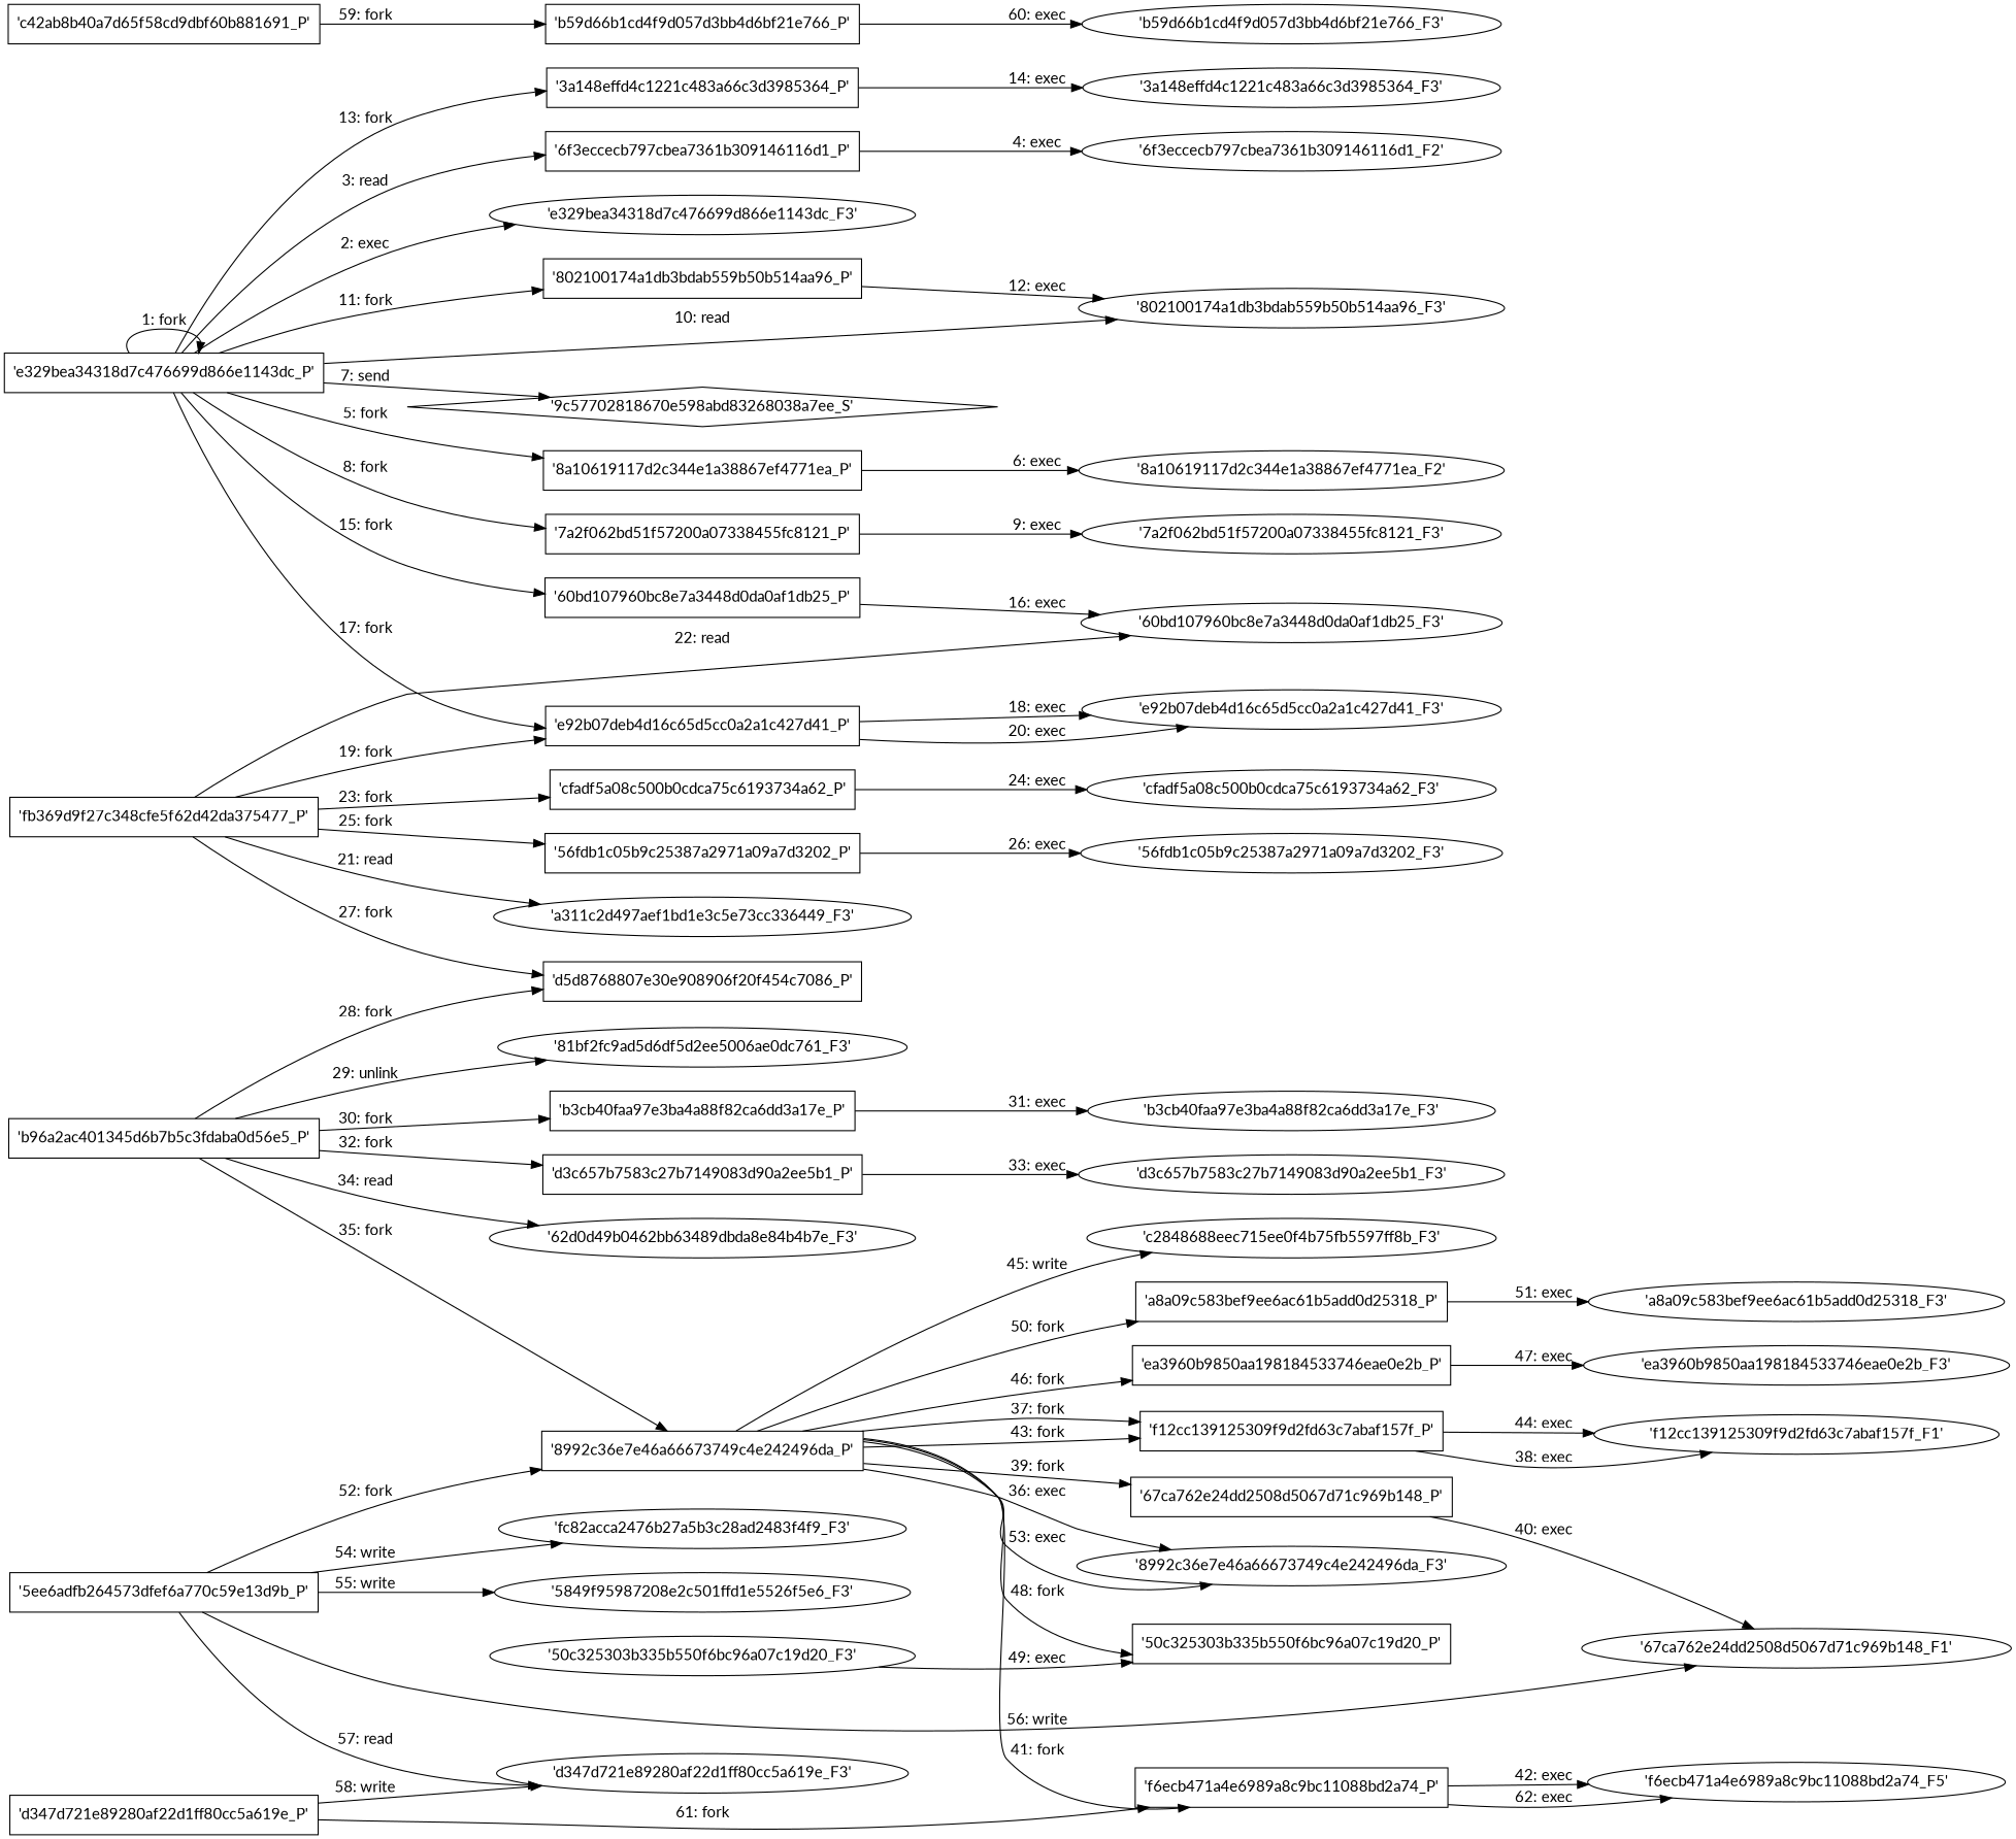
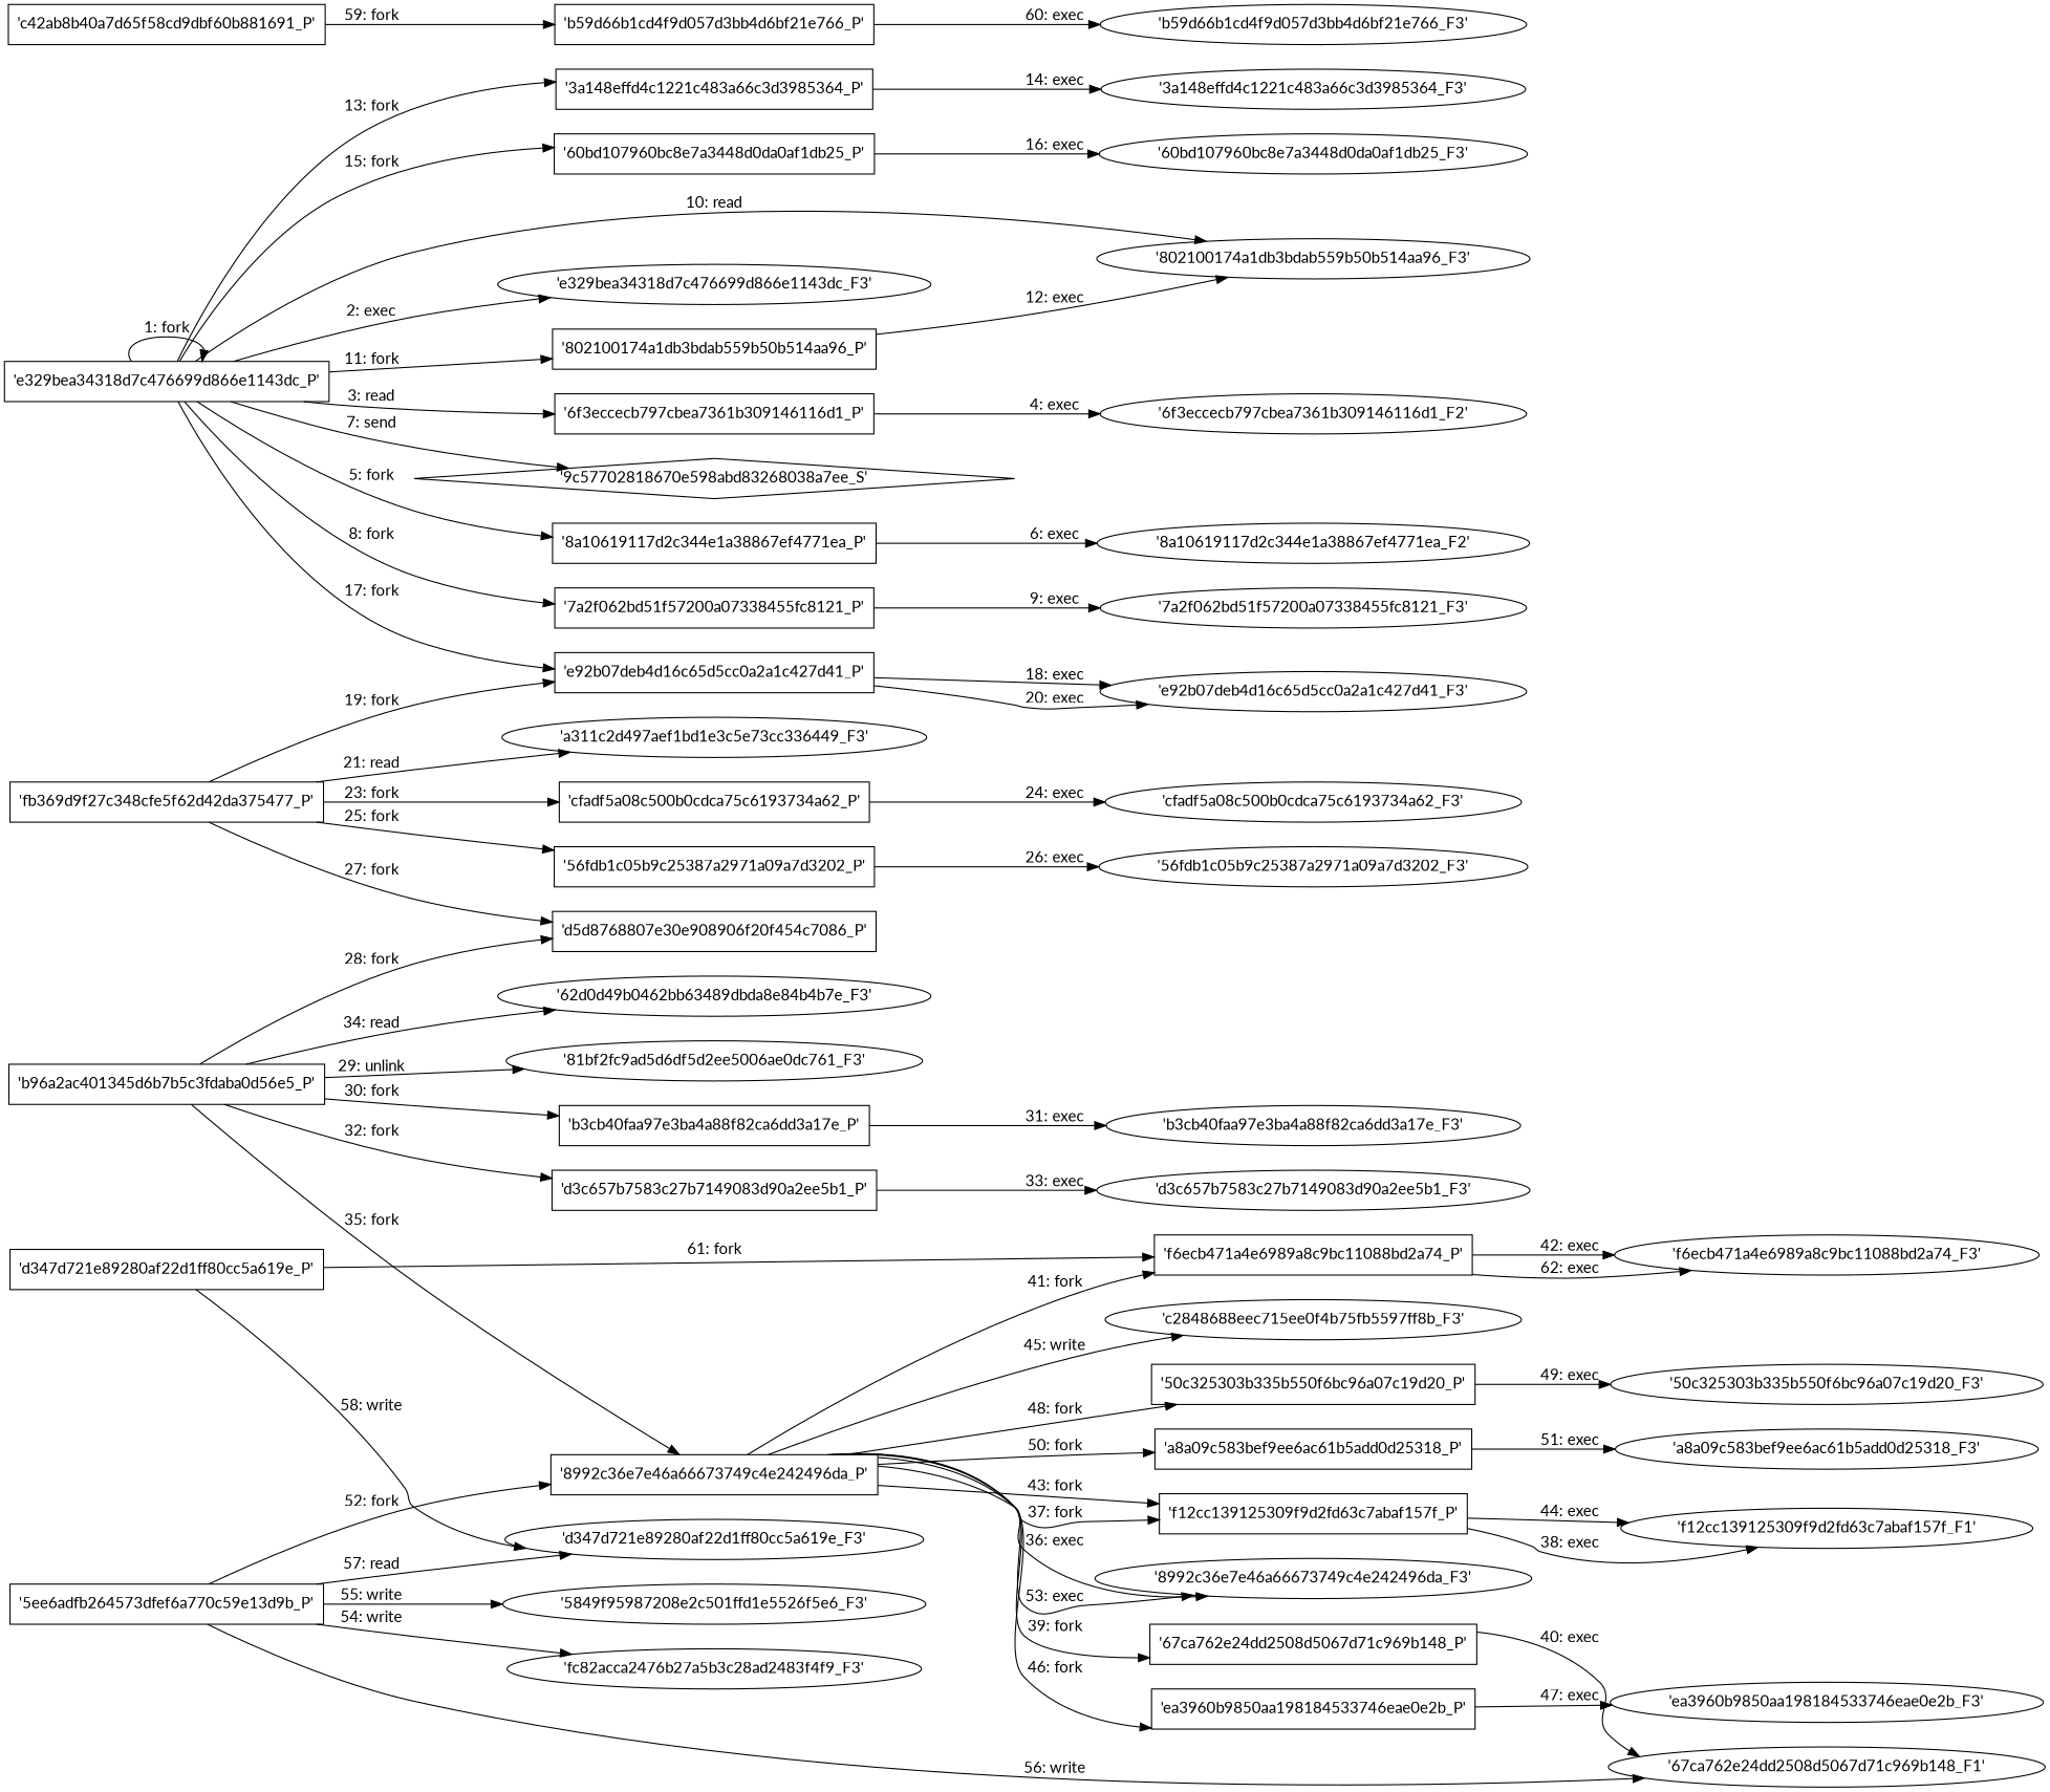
  digraph {
    engine=neato
    fixedsize=false
    fontname=Lato
    fontsize=10
    nodesep=0.3
    rankdir=LR
    ranksep=0
    splines=true
    node [fontname=Lato node_type=Process shape=ellipse]
    edge [fontname=Lato]
    "'e329bea34318d7c476699d866e1143dc_P'" [shape=box]
    "'e329bea34318d7c476699d866e1143dc_F3'" [node_type=File]
    "'6f3eccecb797cbea7361b309146116d1_P'" [shape=box]
    "'8a10619117d2c344e1a38867ef4771ea_P'" [shape=box]
    "'9c57702818670e598abd83268038a7ee_S'" [node_type=Socket shape=diamond]
    "'7a2f062bd51f57200a07338455fc8121_P'" [shape=box]
    "'802100174a1db3bdab559b50b514aa96_F3'" [node_type=File]
    "'802100174a1db3bdab559b50b514aa96_P'" [shape=box]
    "'3a148effd4c1221c483a66c3d3985364_P'" [shape=box]
    "'60bd107960bc8e7a3448d0da0af1db25_P'" [shape=box]
    "'e92b07deb4d16c65d5cc0a2a1c427d41_P'" [shape=box]
    "'6f3eccecb797cbea7361b309146116d1_F2'" [node_type=File]
    "'8a10619117d2c344e1a38867ef4771ea_F2'" [node_type=File]
    "'7a2f062bd51f57200a07338455fc8121_F3'" [node_type=File]
    "'3a148effd4c1221c483a66c3d3985364_F3'" [node_type=File]
    "'60bd107960bc8e7a3448d0da0af1db25_F3'" [node_type=file]
    "'e92b07deb4d16c65d5cc0a2a1c427d41_F3'" [node_type=File]
    "'fb369d9f27c348cfe5f62d42da375477_P'" [shape=box]
    "'a311c2d497aef1bd1e3c5e73cc336449_F3'" [node_type=file]
    "'cfadf5a08c500b0cdca75c6193734a62_P'" [shape=box]
    "'56fdb1c05b9c25387a2971a09a7d3202_P'" [shape=box]
    "'d5d8768807e30e908906f20f454c7086_P'" [shape=box]
    "'cfadf5a08c500b0cdca75c6193734a62_F3'" [node_type=File]
    "'56fdb1c05b9c25387a2971a09a7d3202_F3'" [node_type=File]
    "'b96a2ac401345d6b7b5c3fdaba0d56e5_P'" [shape=box]
    "'81bf2fc9ad5d6df5d2ee5006ae0dc761_F3'" [node_type=file]
    "'b3cb40faa97e3ba4a88f82ca6dd3a17e_P'" [shape=box]
    "'d3c657b7583c27b7149083d90a2ee5b1_P'" [shape=box]
    "'62d0d49b0462bb63489dbda8e84b4b7e_F3'" [node_type=file]
    "'8992c36e7e46a66673749c4e242496da_P'" [shape=box]
    "'b3cb40faa97e3ba4a88f82ca6dd3a17e_F3'" [node_type=File]
    "'d3c657b7583c27b7149083d90a2ee5b1_F3'" [node_type=File]
    "'8992c36e7e46a66673749c4e242496da_F3'" [node_type=File]
    "'f12cc139125309f9d2fd63c7abaf157f_P'" [shape=box]
    "'67ca762e24dd2508d5067d71c969b148_P'" [shape=box]
    "'f6ecb471a4e6989a8c9bc11088bd2a74_P'" [shape=box]
    "'c2848688eec715ee0f4b75fb5597ff8b_F3'" [node_type=file]
    "'ea3960b9850aa198184533746eae0e2b_P'" [shape=box]
    "'50c325303b335b550f6bc96a07c19d20_P'" [shape=box]
    "'a8a09c583bef9ee6ac61b5add0d25318_P'" [shape=box]
    "'f12cc139125309f9d2fd63c7abaf157f_F1'" [node_type=File]
    "'67ca762e24dd2508d5067d71c969b148_F1'" [node_type=file]
-   "'f6ecb471a4e6989a8c9bc11088bd2a74_F3'" [node_type=File label="'f6ecb471a4e6989a8c9bc11088bd2a74_F5'"]
+   "'f6ecb471a4e6989a8c9bc11088bd2a74_F3'" [node_type=File]
    "'ea3960b9850aa198184533746eae0e2b_F3'" [node_type=File]
    "'50c325303b335b550f6bc96a07c19d20_F3'" [node_type=File]
    "'a8a09c583bef9ee6ac61b5add0d25318_F3'" [node_type=File]
    "'5ee6adfb264573dfef6a770c59e13d9b_P'" [shape=box]
    "'fc82acca2476b27a5b3c28ad2483f4f9_F3'" [node_type=file]
    "'5849f95987208e2c501ffd1e5526f5e6_F3'" [node_type=file]
    "'d347d721e89280af22d1ff80cc5a619e_F3'" [node_type=file]
    "'c42ab8b40a7d65f58cd9dbf60b881691_P'" [shape=box]
    "'b59d66b1cd4f9d057d3bb4d6bf21e766_P'" [shape=box]
    "'b59d66b1cd4f9d057d3bb4d6bf21e766_F3'" [node_type=File]
    "'d347d721e89280af22d1ff80cc5a619e_P'" [shape=box]
    "'e329bea34318d7c476699d866e1143dc_P'" -> "'e329bea34318d7c476699d866e1143dc_P'" [label="1: fork"]
    "'e329bea34318d7c476699d866e1143dc_P'" -> "'e329bea34318d7c476699d866e1143dc_F3'" [label="2: exec"]
    "'e329bea34318d7c476699d866e1143dc_P'" -> "'6f3eccecb797cbea7361b309146116d1_P'" [label="3: read"]
    "'e329bea34318d7c476699d866e1143dc_P'" -> "'8a10619117d2c344e1a38867ef4771ea_P'" [label="5: fork"]
    "'e329bea34318d7c476699d866e1143dc_P'" -> "'9c57702818670e598abd83268038a7ee_S'" [label="7: send"]
    "'e329bea34318d7c476699d866e1143dc_P'" -> "'7a2f062bd51f57200a07338455fc8121_P'" [label="8: fork"]
    "'e329bea34318d7c476699d866e1143dc_P'" -> "'802100174a1db3bdab559b50b514aa96_F3'" [label="10: read"]
    "'e329bea34318d7c476699d866e1143dc_P'" -> "'802100174a1db3bdab559b50b514aa96_P'" [label="11: fork"]
    "'e329bea34318d7c476699d866e1143dc_P'" -> "'3a148effd4c1221c483a66c3d3985364_P'" [label="13: fork"]
    "'e329bea34318d7c476699d866e1143dc_P'" -> "'60bd107960bc8e7a3448d0da0af1db25_P'" [label="15: fork"]
    "'e329bea34318d7c476699d866e1143dc_P'" -> "'e92b07deb4d16c65d5cc0a2a1c427d41_P'" [label="17: fork"]
    "'6f3eccecb797cbea7361b309146116d1_P'" -> "'6f3eccecb797cbea7361b309146116d1_F2'" [label="4: exec"]
    "'8a10619117d2c344e1a38867ef4771ea_P'" -> "'8a10619117d2c344e1a38867ef4771ea_F2'" [label="6: exec"]
    "'7a2f062bd51f57200a07338455fc8121_P'" -> "'7a2f062bd51f57200a07338455fc8121_F3'" [label="9: exec"]
    "'802100174a1db3bdab559b50b514aa96_P'" -> "'802100174a1db3bdab559b50b514aa96_F3'" [label="12: exec"]
    "'3a148effd4c1221c483a66c3d3985364_P'" -> "'3a148effd4c1221c483a66c3d3985364_F3'" [label="14: exec"]
    "'60bd107960bc8e7a3448d0da0af1db25_P'" -> "'60bd107960bc8e7a3448d0da0af1db25_F3'" [label="16: exec"]
    "'e92b07deb4d16c65d5cc0a2a1c427d41_P'" -> "'e92b07deb4d16c65d5cc0a2a1c427d41_F3'" [label="18: exec"]
    "'e92b07deb4d16c65d5cc0a2a1c427d41_P'" -> "'e92b07deb4d16c65d5cc0a2a1c427d41_F3'" [label="20: exec"]
    "'fb369d9f27c348cfe5f62d42da375477_P'" -> "'e92b07deb4d16c65d5cc0a2a1c427d41_P'" [label="19: fork"]
-   "'fb369d9f27c348cfe5f62d42da375477_P'" -> "'60bd107960bc8e7a3448d0da0af1db25_F3'" [label="22: read"]
    "'fb369d9f27c348cfe5f62d42da375477_P'" -> "'a311c2d497aef1bd1e3c5e73cc336449_F3'" [label="21: read"]
    "'fb369d9f27c348cfe5f62d42da375477_P'" -> "'cfadf5a08c500b0cdca75c6193734a62_P'" [label="23: fork"]
    "'fb369d9f27c348cfe5f62d42da375477_P'" -> "'56fdb1c05b9c25387a2971a09a7d3202_P'" [label="25: fork"]
    "'fb369d9f27c348cfe5f62d42da375477_P'" -> "'d5d8768807e30e908906f20f454c7086_P'" [label="27: fork"]
    "'cfadf5a08c500b0cdca75c6193734a62_P'" -> "'cfadf5a08c500b0cdca75c6193734a62_F3'" [label="24: exec"]
    "'56fdb1c05b9c25387a2971a09a7d3202_P'" -> "'56fdb1c05b9c25387a2971a09a7d3202_F3'" [label="26: exec"]
    "'b96a2ac401345d6b7b5c3fdaba0d56e5_P'" -> "'d5d8768807e30e908906f20f454c7086_P'" [label="28: fork"]
    "'b96a2ac401345d6b7b5c3fdaba0d56e5_P'" -> "'81bf2fc9ad5d6df5d2ee5006ae0dc761_F3'" [label="29: unlink"]
    "'b96a2ac401345d6b7b5c3fdaba0d56e5_P'" -> "'b3cb40faa97e3ba4a88f82ca6dd3a17e_P'" [label="30: fork"]
    "'b96a2ac401345d6b7b5c3fdaba0d56e5_P'" -> "'d3c657b7583c27b7149083d90a2ee5b1_P'" [label="32: fork"]
    "'b96a2ac401345d6b7b5c3fdaba0d56e5_P'" -> "'62d0d49b0462bb63489dbda8e84b4b7e_F3'" [label="34: read"]
    "'b96a2ac401345d6b7b5c3fdaba0d56e5_P'" -> "'8992c36e7e46a66673749c4e242496da_P'" [label="35: fork"]
    "'b3cb40faa97e3ba4a88f82ca6dd3a17e_P'" -> "'b3cb40faa97e3ba4a88f82ca6dd3a17e_F3'" [label="31: exec"]
    "'d3c657b7583c27b7149083d90a2ee5b1_P'" -> "'d3c657b7583c27b7149083d90a2ee5b1_F3'" [label="33: exec"]
    "'8992c36e7e46a66673749c4e242496da_P'" -> "'8992c36e7e46a66673749c4e242496da_F3'" [label="36: exec"]
    "'8992c36e7e46a66673749c4e242496da_P'" -> "'8992c36e7e46a66673749c4e242496da_F3'" [label="53: exec"]
    "'8992c36e7e46a66673749c4e242496da_P'" -> "'f12cc139125309f9d2fd63c7abaf157f_P'" [label="37: fork"]
    "'8992c36e7e46a66673749c4e242496da_P'" -> "'f12cc139125309f9d2fd63c7abaf157f_P'" [label="43: fork"]
    "'8992c36e7e46a66673749c4e242496da_P'" -> "'67ca762e24dd2508d5067d71c969b148_P'" [label="39: fork"]
    "'8992c36e7e46a66673749c4e242496da_P'" -> "'f6ecb471a4e6989a8c9bc11088bd2a74_P'" [label="41: fork"]
    "'8992c36e7e46a66673749c4e242496da_P'" -> "'c2848688eec715ee0f4b75fb5597ff8b_F3'" [label="45: write"]
    "'8992c36e7e46a66673749c4e242496da_P'" -> "'ea3960b9850aa198184533746eae0e2b_P'" [label="46: fork"]
    "'8992c36e7e46a66673749c4e242496da_P'" -> "'50c325303b335b550f6bc96a07c19d20_P'" [label="48: fork"]
    "'8992c36e7e46a66673749c4e242496da_P'" -> "'a8a09c583bef9ee6ac61b5add0d25318_P'" [label="50: fork"]
    "'f12cc139125309f9d2fd63c7abaf157f_P'" -> "'f12cc139125309f9d2fd63c7abaf157f_F1'" [label="38: exec"]
    "'f12cc139125309f9d2fd63c7abaf157f_P'" -> "'f12cc139125309f9d2fd63c7abaf157f_F1'" [label="44: exec"]
    "'67ca762e24dd2508d5067d71c969b148_P'" -> "'67ca762e24dd2508d5067d71c969b148_F1'" [label="40: exec"]
    "'f6ecb471a4e6989a8c9bc11088bd2a74_P'" -> "'f6ecb471a4e6989a8c9bc11088bd2a74_F3'" [label="42: exec"]
    "'f6ecb471a4e6989a8c9bc11088bd2a74_P'" -> "'f6ecb471a4e6989a8c9bc11088bd2a74_F3'" [label="62: exec"]
    "'ea3960b9850aa198184533746eae0e2b_P'" -> "'ea3960b9850aa198184533746eae0e2b_F3'" [label="47: exec"]
-   "'50c325303b335b550f6bc96a07c19d20_F3'" -> "'50c325303b335b550f6bc96a07c19d20_P'" [label="49: exec"]
+   "'50c325303b335b550f6bc96a07c19d20_P'" -> "'50c325303b335b550f6bc96a07c19d20_F3'" [label="49: exec"]
    "'a8a09c583bef9ee6ac61b5add0d25318_P'" -> "'a8a09c583bef9ee6ac61b5add0d25318_F3'" [label="51: exec"]
    "'5ee6adfb264573dfef6a770c59e13d9b_P'" -> "'8992c36e7e46a66673749c4e242496da_P'" [label="52: fork"]
    "'5ee6adfb264573dfef6a770c59e13d9b_P'" -> "'67ca762e24dd2508d5067d71c969b148_F1'" [label="56: write"]
    "'5ee6adfb264573dfef6a770c59e13d9b_P'" -> "'fc82acca2476b27a5b3c28ad2483f4f9_F3'" [label="54: write"]
    "'5ee6adfb264573dfef6a770c59e13d9b_P'" -> "'5849f95987208e2c501ffd1e5526f5e6_F3'" [label="55: write"]
    "'5ee6adfb264573dfef6a770c59e13d9b_P'" -> "'d347d721e89280af22d1ff80cc5a619e_F3'" [label="57: read"]
    "'c42ab8b40a7d65f58cd9dbf60b881691_P'" -> "'b59d66b1cd4f9d057d3bb4d6bf21e766_P'" [label="59: fork"]
    "'b59d66b1cd4f9d057d3bb4d6bf21e766_P'" -> "'b59d66b1cd4f9d057d3bb4d6bf21e766_F3'" [label="60: exec"]
    "'d347d721e89280af22d1ff80cc5a619e_P'" -> "'f6ecb471a4e6989a8c9bc11088bd2a74_P'" [label="61: fork"]
    "'d347d721e89280af22d1ff80cc5a619e_P'" -> "'d347d721e89280af22d1ff80cc5a619e_F3'" [label="58: write"]
  }
